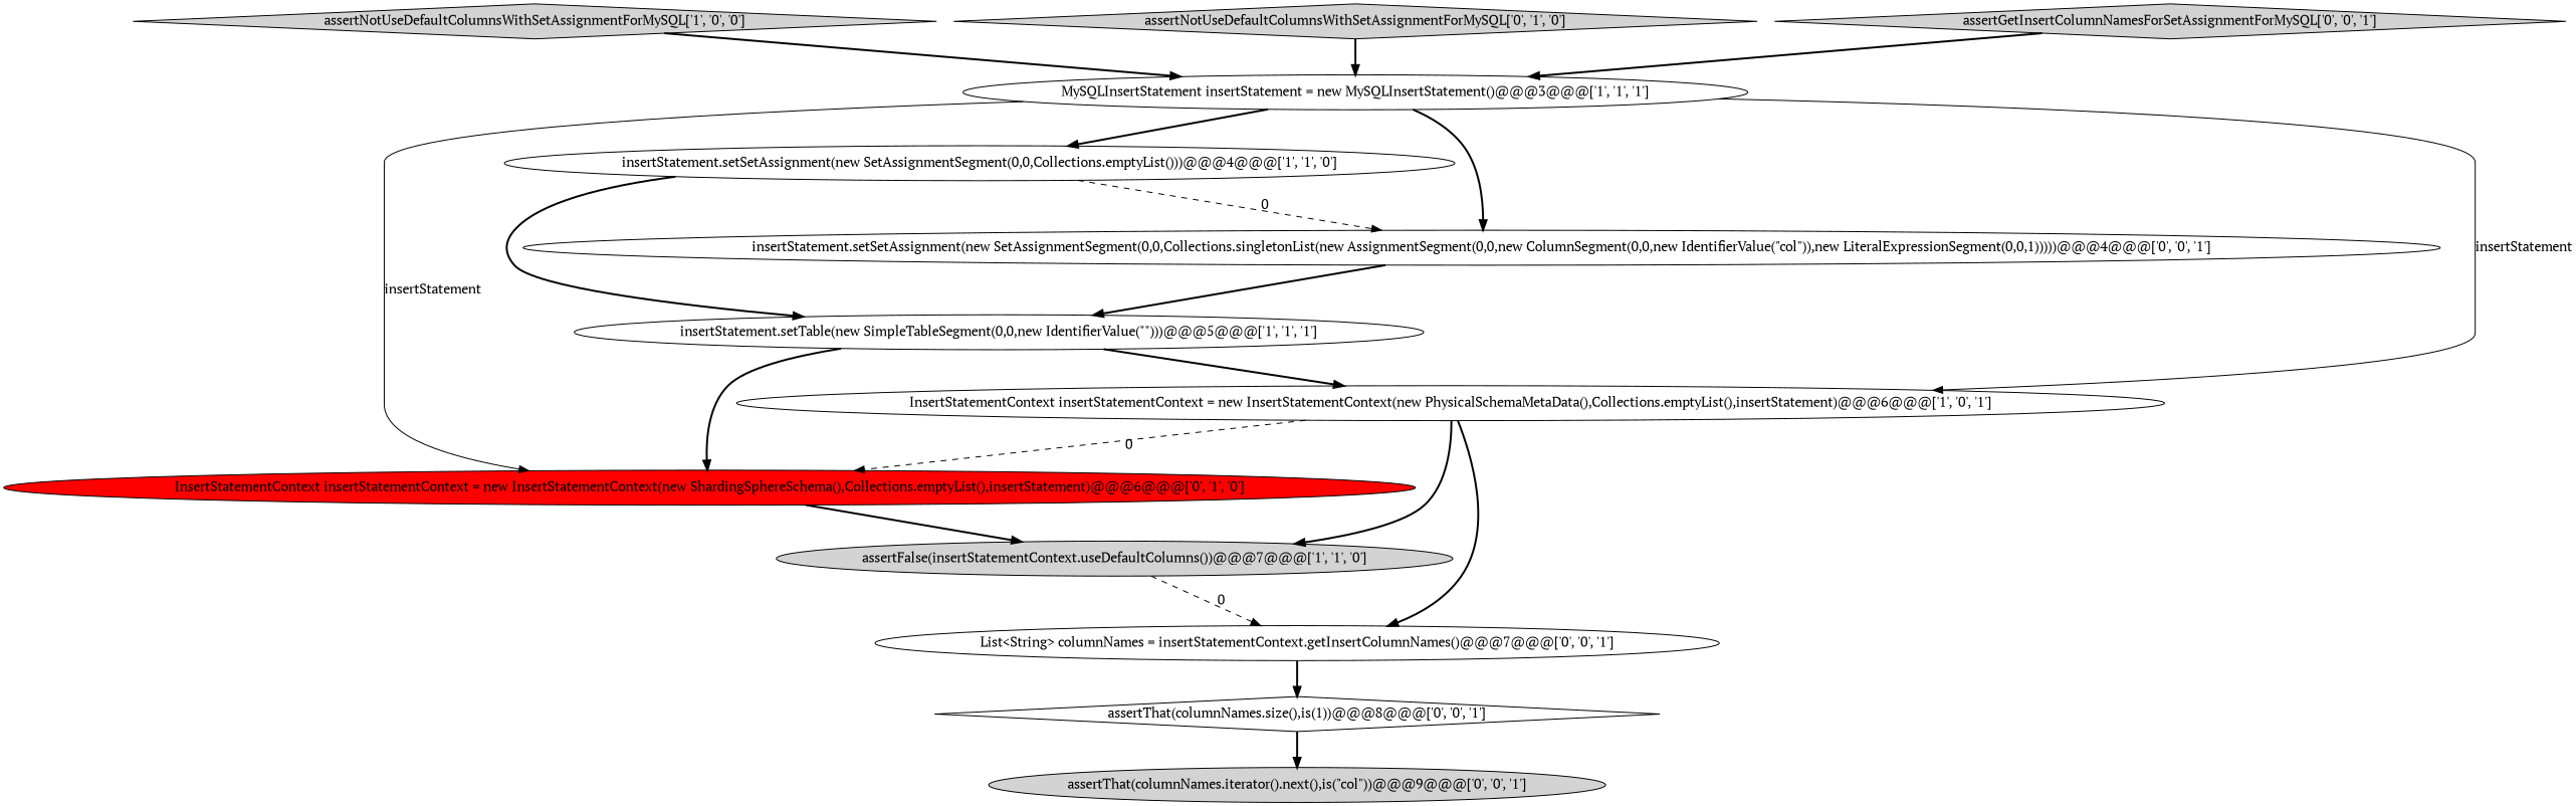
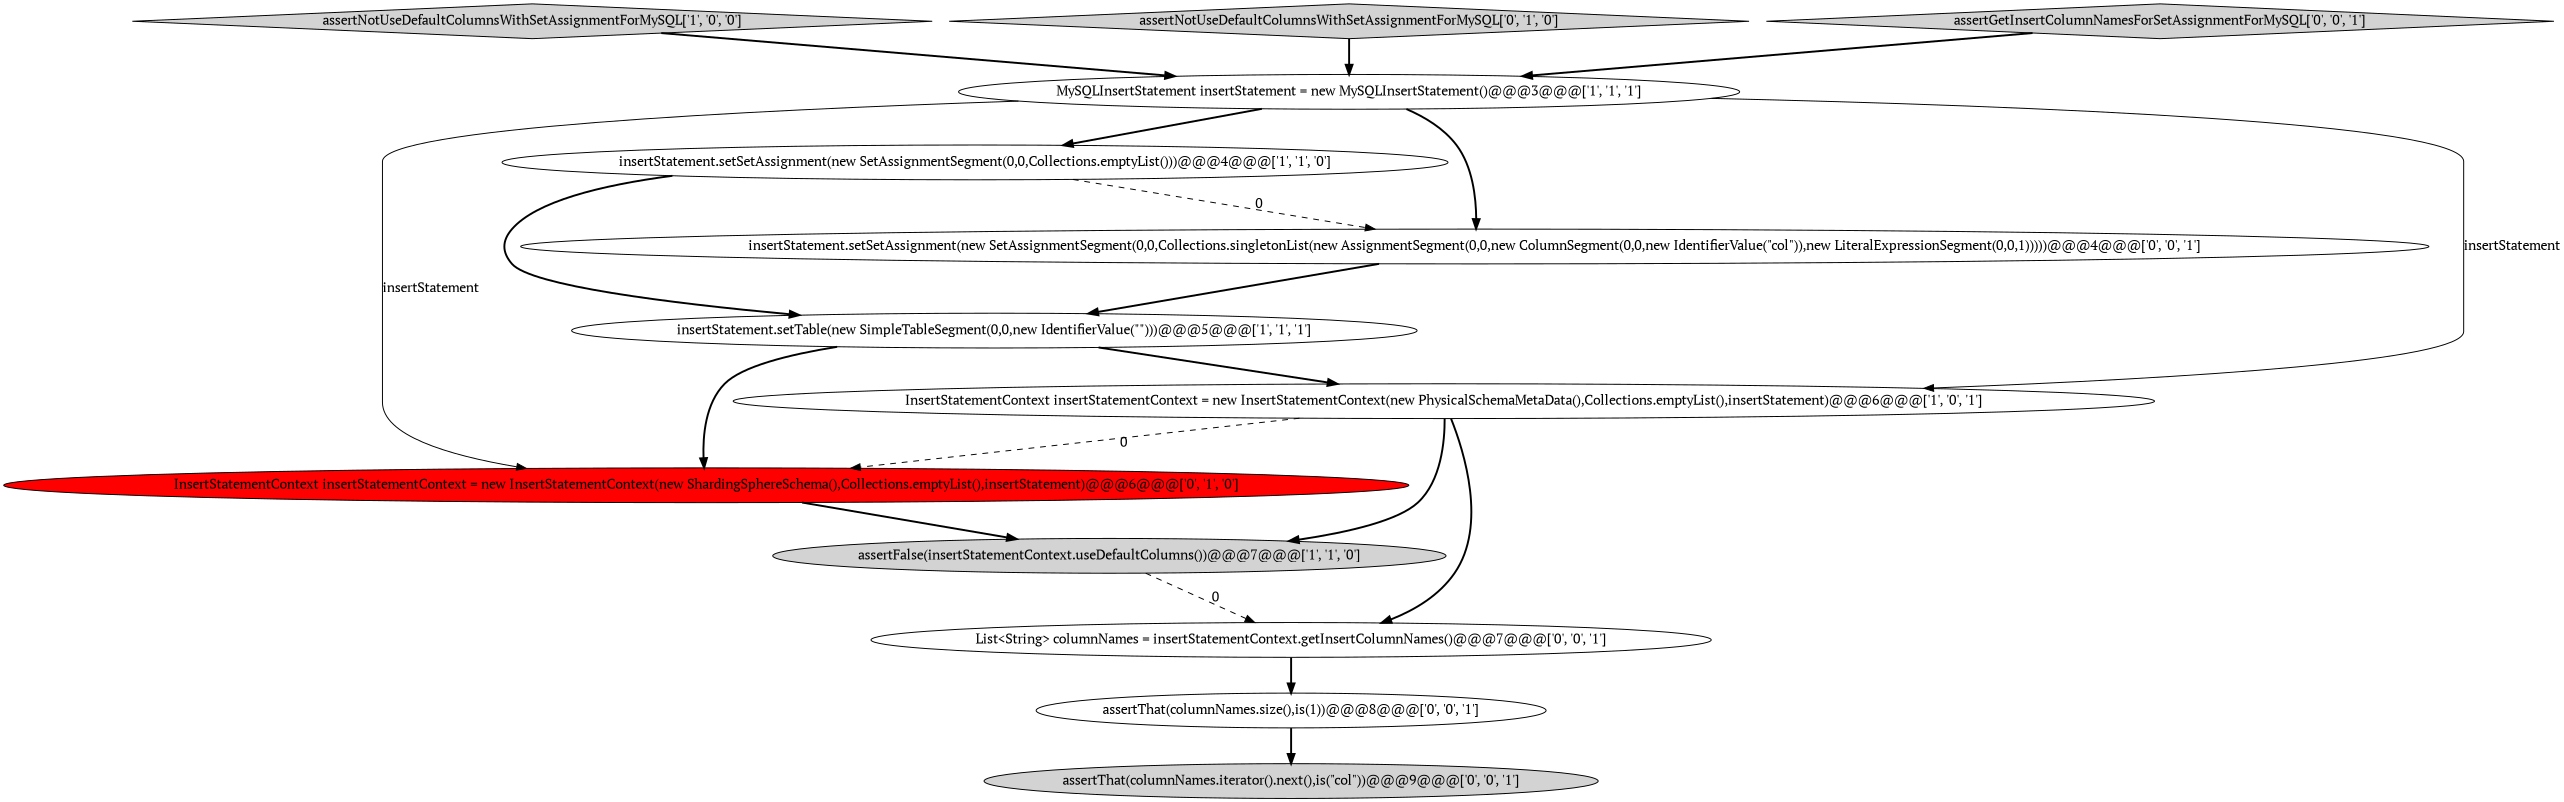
  digraph {
    fontname="PT Serif"
    node [fillcolor=white shape=ellipse style=filled fontname="PT Serif"]
    edge [style=bold fontname="PT Serif"]
    n1 [label="insertStatement.setSetAssignment(new SetAssignmentSegment(0,0,Collections.singletonList(new AssignmentSegment(0,0,new ColumnSegment(0,0,new IdentifierValue(\"col\")),new LiteralExpressionSegment(0,0,1)))))@@@4@@@['0', '0', '1']"]
    n2 [label="insertStatement.setTable(new SimpleTableSegment(0,0,new IdentifierValue(\"\")))@@@5@@@['1', '1', '1']"]
    n3 [fillcolor=lightgray label="assertNotUseDefaultColumnsWithSetAssignmentForMySQL['1', '0', '0']" shape=diamond]
    n4 [label="MySQLInsertStatement insertStatement = new MySQLInsertStatement()@@@3@@@['1', '1', '1']"]
    n5 [label="InsertStatementContext insertStatementContext = new InsertStatementContext(new PhysicalSchemaMetaData(),Collections.emptyList(),insertStatement)@@@6@@@['1', '0', '1']"]
    n6 [fillcolor=red label="InsertStatementContext insertStatementContext = new InsertStatementContext(new ShardingSphereSchema(),Collections.emptyList(),insertStatement)@@@6@@@['0', '1', '0']"]
    n7 [label="List<String> columnNames = insertStatementContext.getInsertColumnNames()@@@7@@@['0', '0', '1']"]
    n8 [fillcolor=lightgray label="assertFalse(insertStatementContext.useDefaultColumns())@@@7@@@['1', '1', '0']"]
    n9 [label="insertStatement.setSetAssignment(new SetAssignmentSegment(0,0,Collections.emptyList()))@@@4@@@['1', '1', '0']"]
    n10 [fillcolor=lightgray label="assertNotUseDefaultColumnsWithSetAssignmentForMySQL['0', '1', '0']" shape=diamond]
    n11 [fillcolor=lightgray label="assertGetInsertColumnNamesForSetAssignmentForMySQL['0', '0', '1']" shape=diamond]
    n12 [fillcolor=lightgray label="assertThat(columnNames.iterator().next(),is(\"col\"))@@@9@@@['0', '0', '1']"]
-   n13 [label="assertThat(columnNames.size(),is(1))@@@8@@@['0', '0', '1']" shape=diamond]
+   n13 [label="assertThat(columnNames.size(),is(1))@@@8@@@['0', '0', '1']"]
    n1 -> n2
    n2 -> n5
    n2 -> n6
    n3 -> n4
    n4 -> n1
    n4 -> n5 [label=insertStatement style=solid]
    n4 -> n6 [label=insertStatement style=solid]
    n4 -> n9
    n5 -> n6 [label=0 style=dashed]
    n5 -> n7
    n5 -> n8
    n6 -> n8
    n7 -> n13
    n8 -> n7 [label=0 style=dashed]
    n9 -> n1 [label=0 style=dashed]
    n9 -> n2
    n10 -> n4
    n11 -> n4
    n13 -> n12
  }
